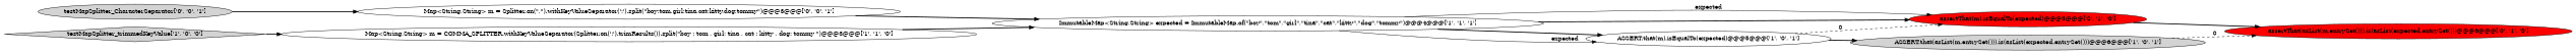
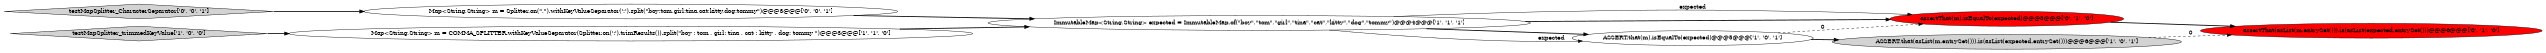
  digraph {
    rankdir=LR
    node [fillcolor=white shape=ellipse style=filled]
    edge [style=bold]
    n1 [fillcolor=red label="assertThat(m).isEqualTo(expected)@@@5@@@['0', '1', '0']"]
    n2 [fillcolor=red label="assertThat(asList(m.entrySet())).is(asList(expected.entrySet()))@@@6@@@['0', '1', '0']"]
    n3 [label="ImmutableMap<String,String> expected = ImmutableMap.of(\"boy\",\"tom\",\"girl\",\"tina\",\"cat\",\"kitty\",\"dog\",\"tommy\")@@@4@@@['1', '1', '1']"]
    n4 [label="ASSERT.that(m).isEqualTo(expected)@@@5@@@['1', '0', '1']"]
    n5 [fillcolor=lightgray label="ASSERT.that(asList(m.entrySet())).is(asList(expected.entrySet()))@@@6@@@['1', '0', '1']"]
    n6 [label="Map<String,String> m = Splitter.on(\",\").withKeyValueSeparator(':').split(\"boy:tom,girl:tina,cat:kitty,dog:tommy\")@@@3@@@['0', '0', '1']"]
    n7 [label="Map<String,String> m = COMMA_SPLITTER.withKeyValueSeparator(Splitter.on(':').trimResults()).split(\"boy : tom , girl: tina , cat : kitty , dog: tommy \")@@@3@@@['1', '1', '0']"]
-   n8 [fillcolor=lightgray label="testMapSplitter_CharacterSeparator['0', '0', '1']"]
+   n8 [fillcolor=lightgray label="testMapSplitter_CharacterSeparator['0', '0', '1']" shape=diamond]
    n9 [fillcolor=lightgray label="testMapSplitter_trimmedKeyValue['1', '0', '0']" shape=diamond]
    n1 -> n2
    n3 -> n1 [label=expected style=solid]
    n3 -> n1
    n3 -> n4
    n3 -> n4 [label=expected style=solid]
    n4 -> n1 [label=0 style=dashed]
    n4 -> n5
    n5 -> n2 [label=0 style=dashed]
    n6 -> n3
    n7 -> n3
    n8 -> n6
    n9 -> n7
  }
